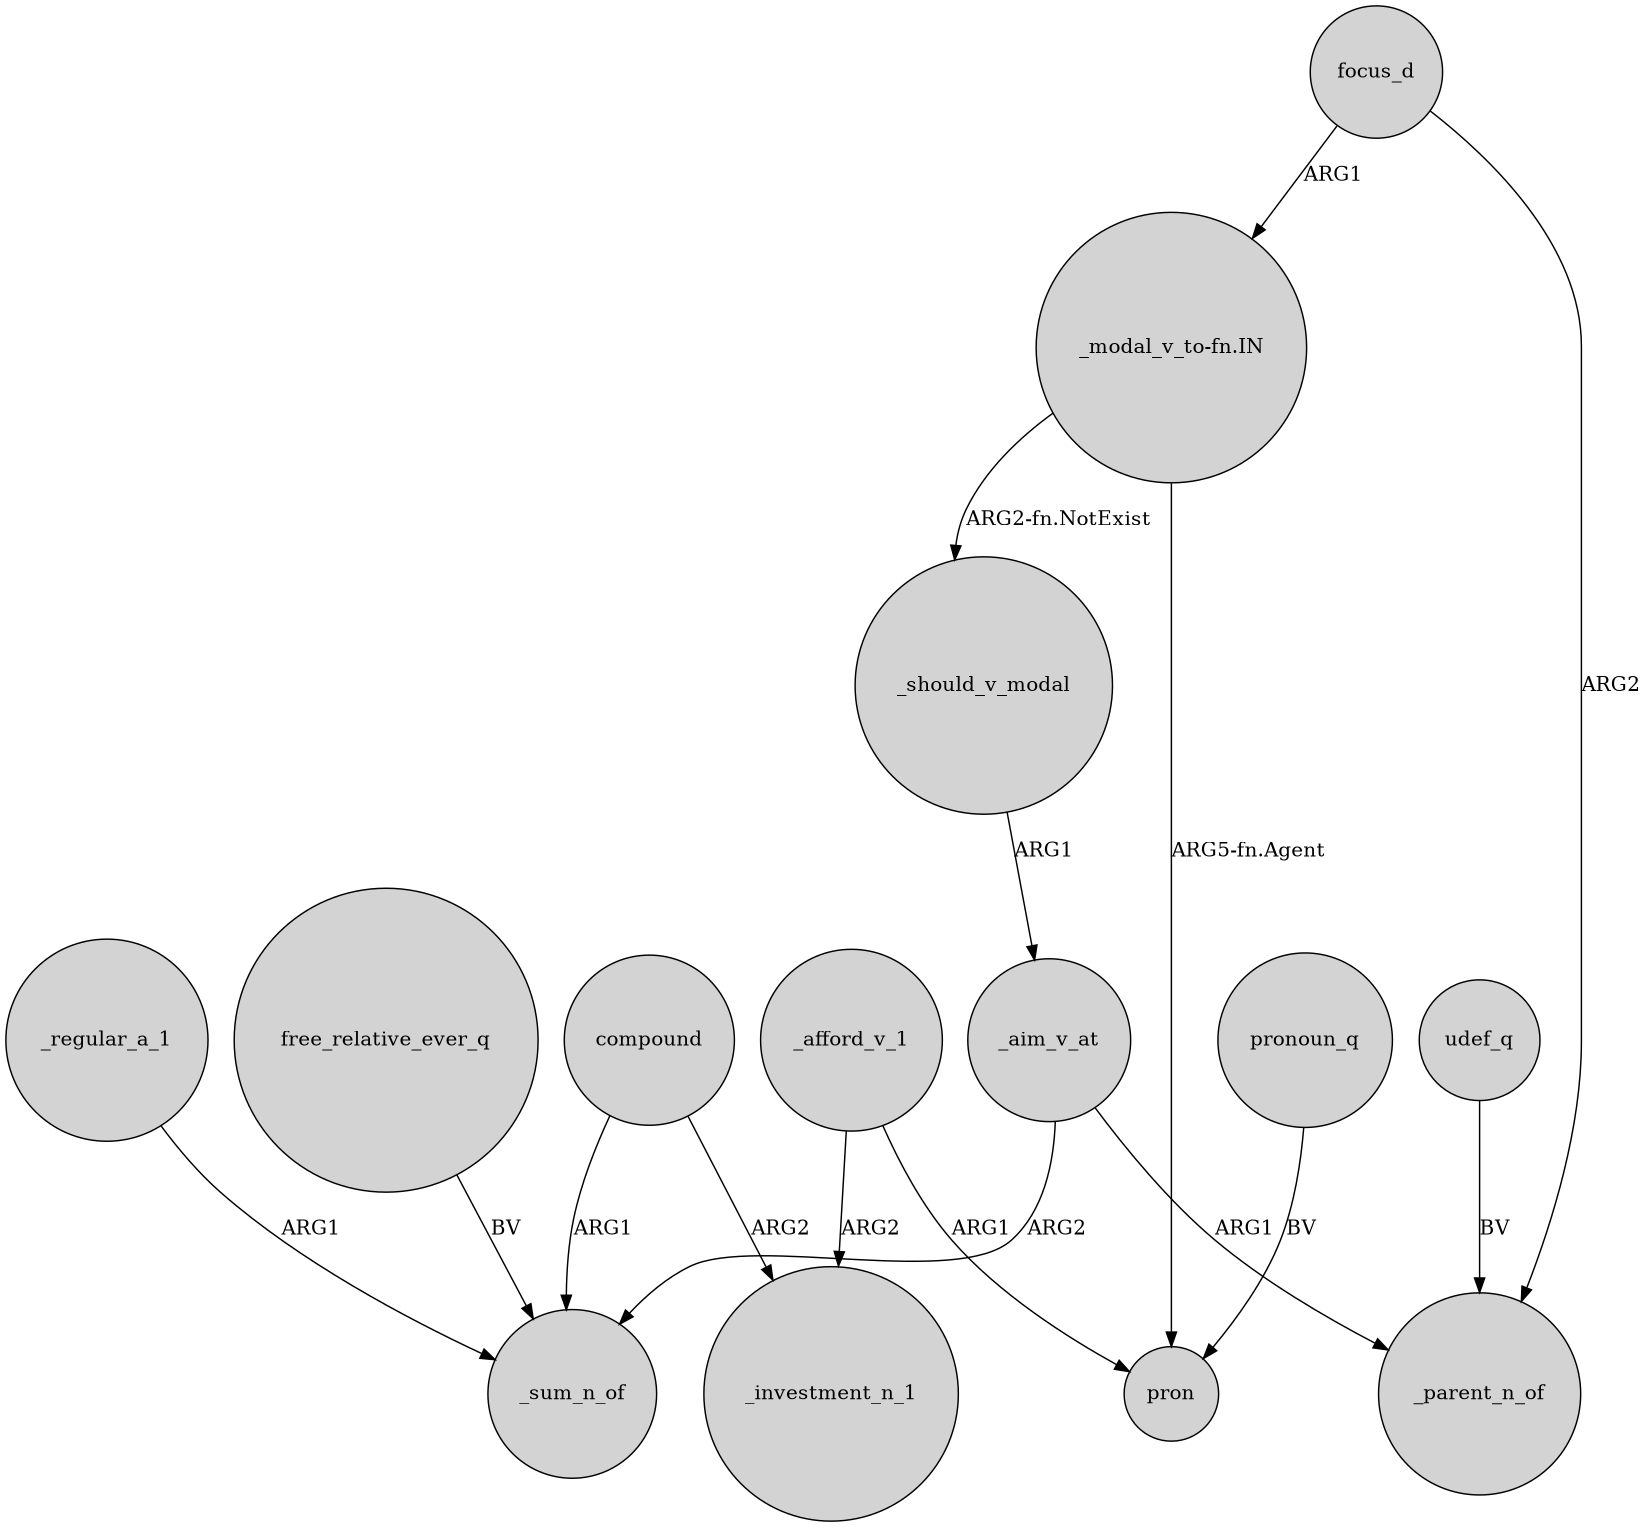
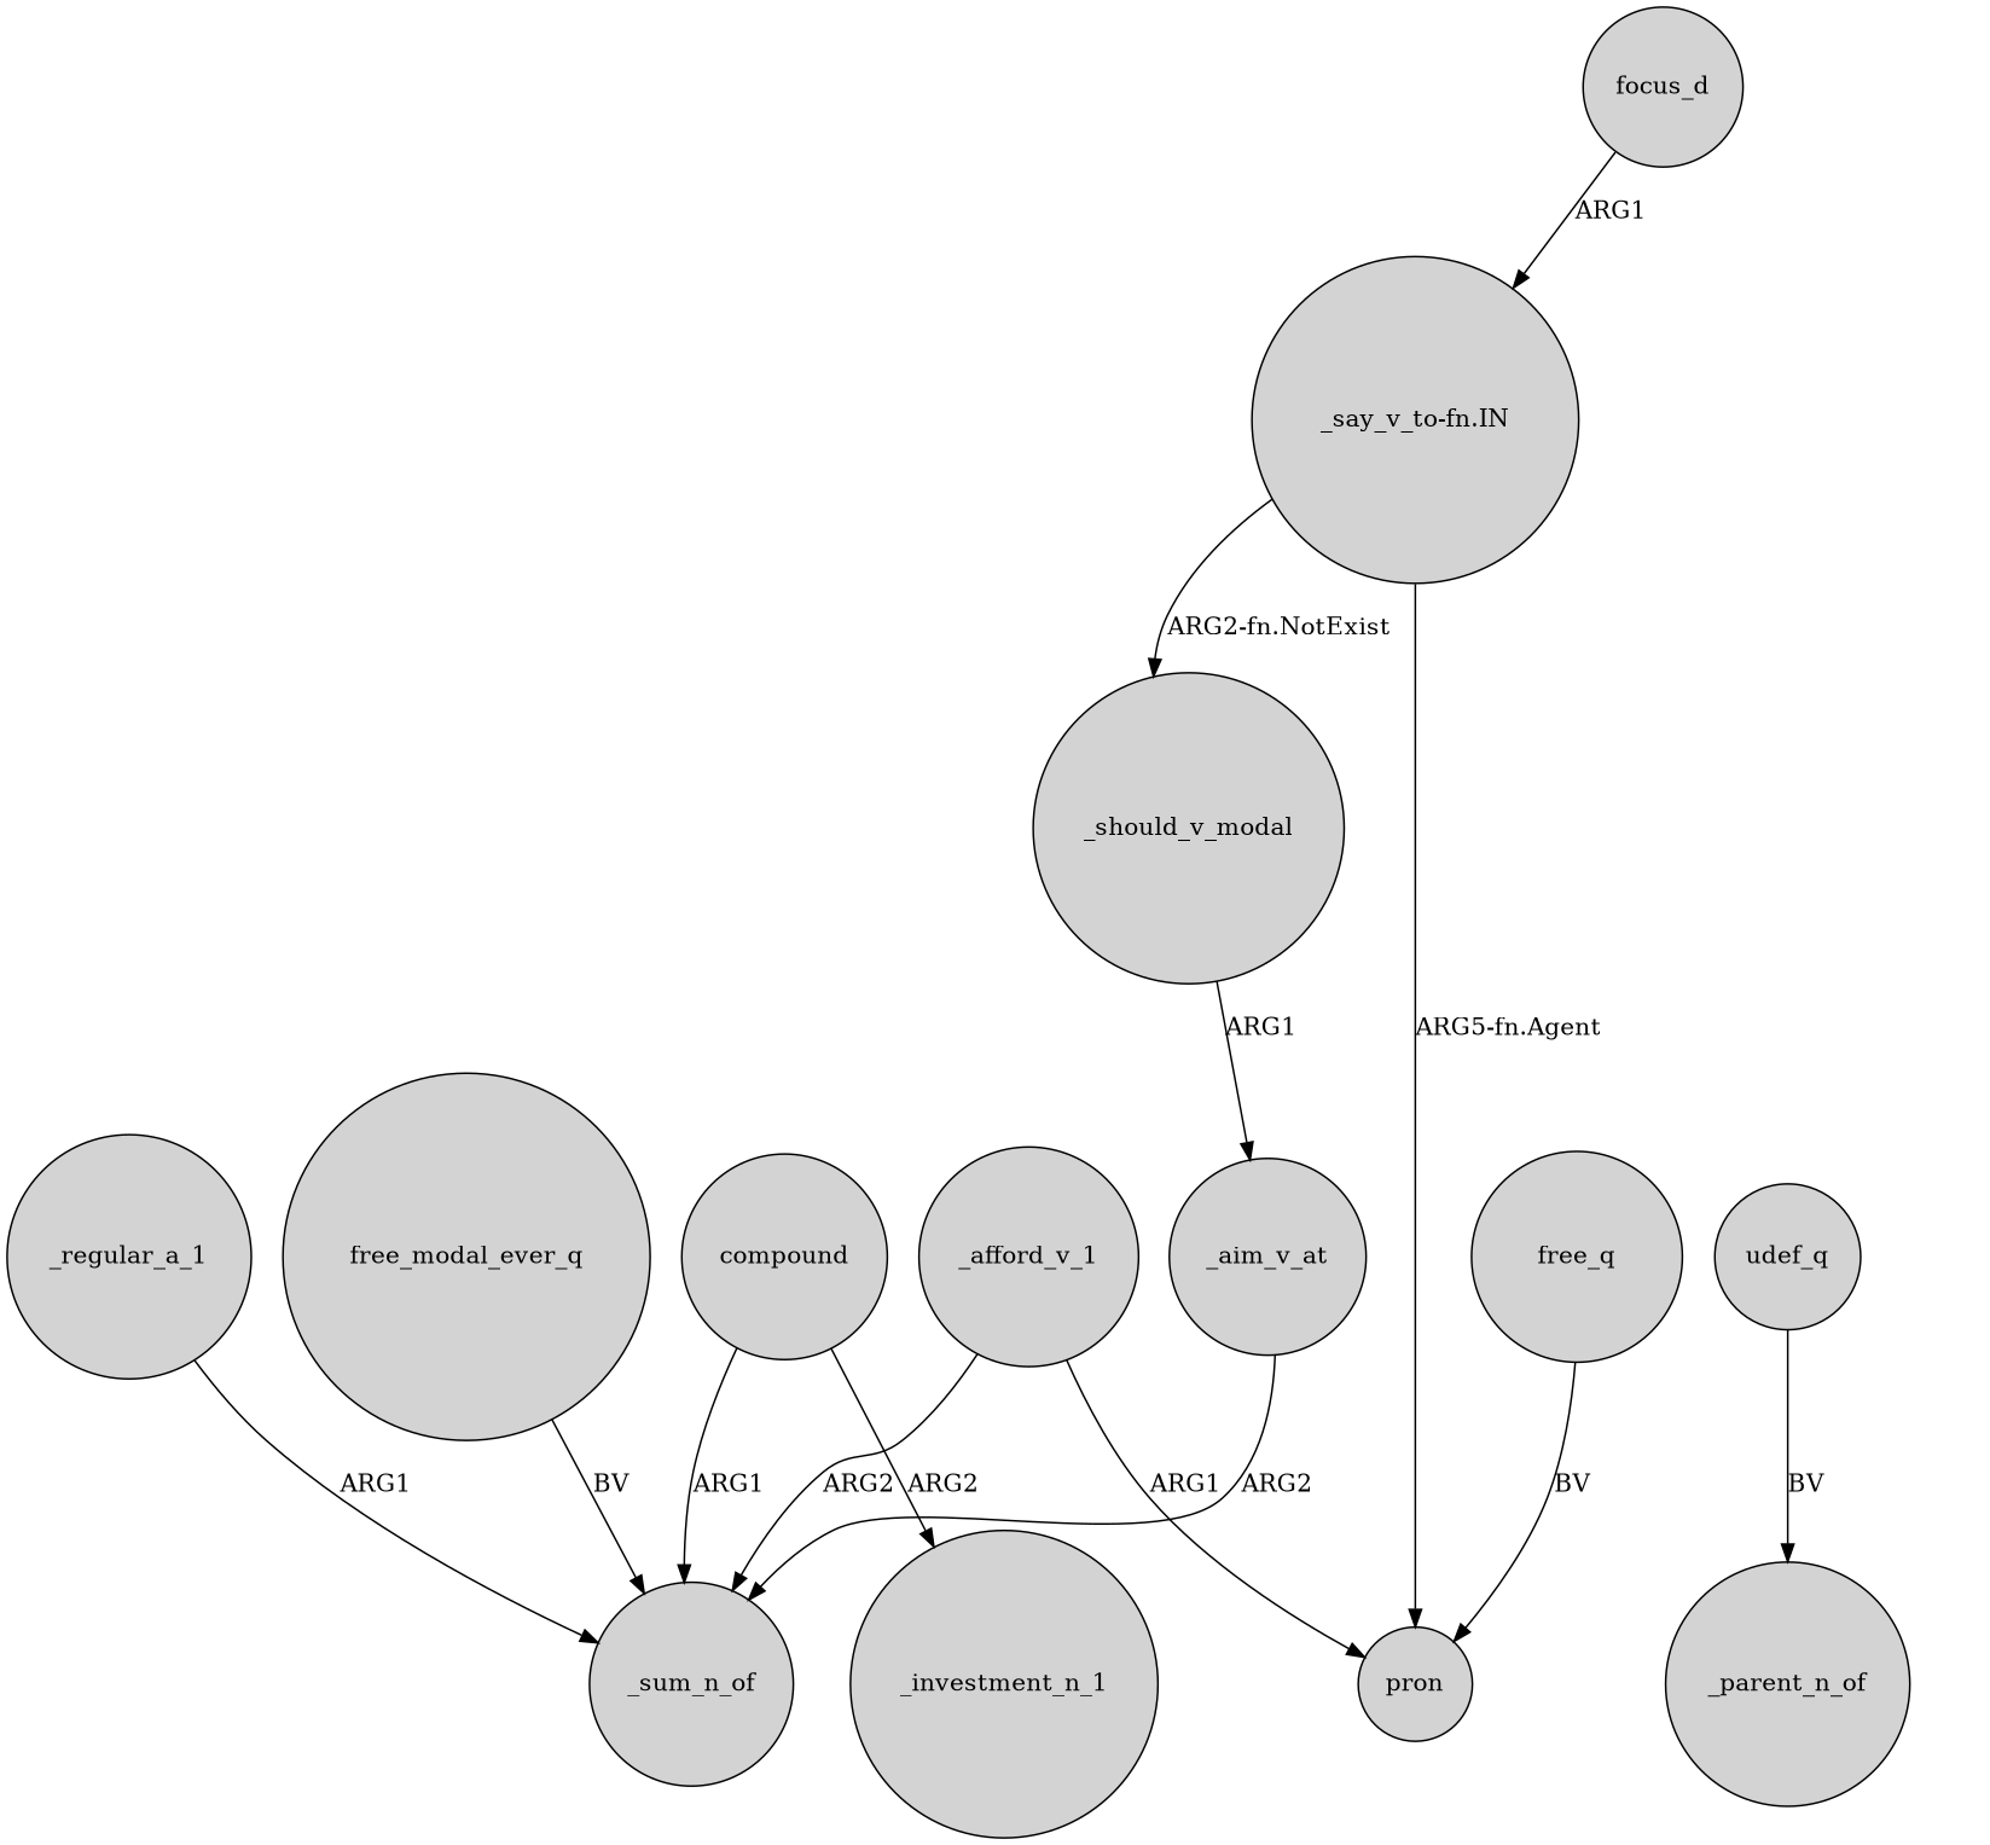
  digraph {
    node [shape=circle style=filled]
    _should_v_modal
    _aim_v_at
    _sum_n_of
    _parent_n_of
-   free_relative_ever_q
+   free_relative_ever_q [label=free_modal_ever_q]
    compound
    _investment_n_1
    udef_q
    focus_d
-   "_say_v_to-fn.IN" [label="_modal_v_to-fn.IN"]
+   "_say_v_to-fn.IN"
    pron
    _afford_v_1
    _regular_a_1
-   pronoun_q
+   pronoun_q [label=free_q]
    _should_v_modal -> _aim_v_at [label=ARG1]
    _aim_v_at -> _sum_n_of [label=ARG2]
-   _aim_v_at -> _parent_n_of [label=ARG1]
    free_relative_ever_q -> _sum_n_of [label=BV]
    compound -> _sum_n_of [label=ARG1]
    compound -> _investment_n_1 [label=ARG2]
    udef_q -> _parent_n_of [label=BV]
-   focus_d -> _parent_n_of [label=ARG2]
    focus_d -> "_say_v_to-fn.IN" [label=ARG1]
    "_say_v_to-fn.IN" -> _should_v_modal [label="ARG2-fn.NotExist"]
    "_say_v_to-fn.IN" -> pron [label="ARG5-fn.Agent"]
-   _afford_v_1 -> _investment_n_1 [label=ARG2]
+   _afford_v_1 -> _sum_n_of [label=ARG2]
    _afford_v_1 -> pron [label=ARG1]
    _regular_a_1 -> _sum_n_of [label=ARG1]
    pronoun_q -> pron [label=BV]
  }
